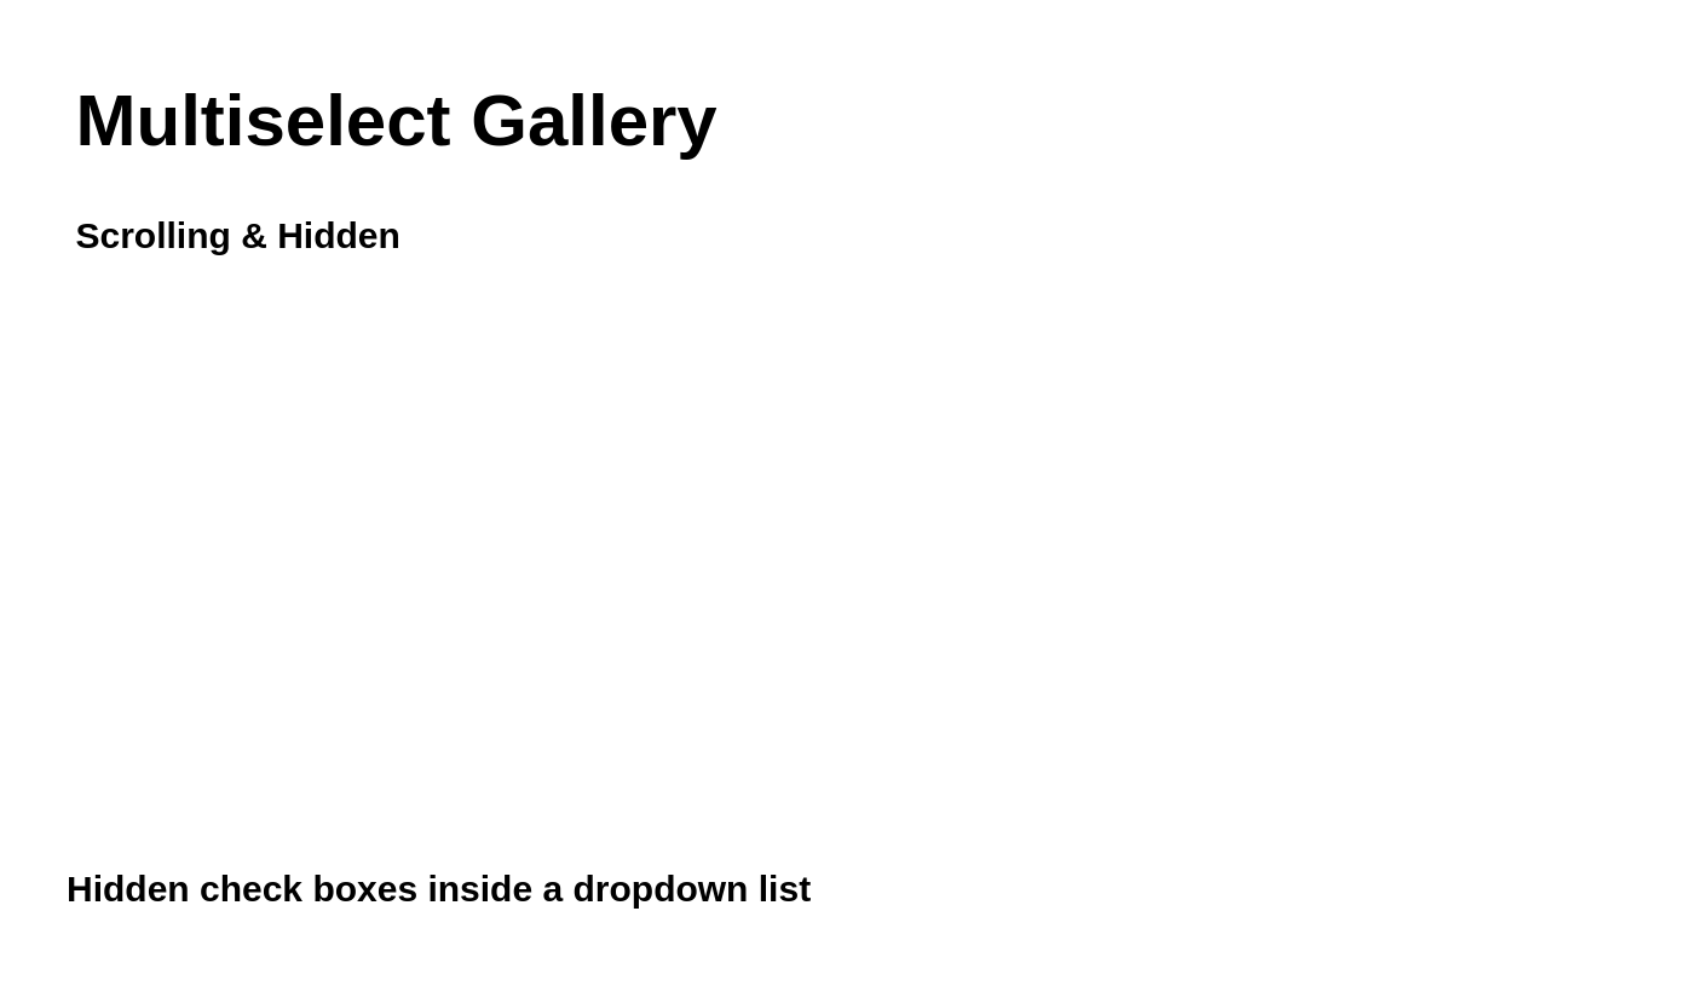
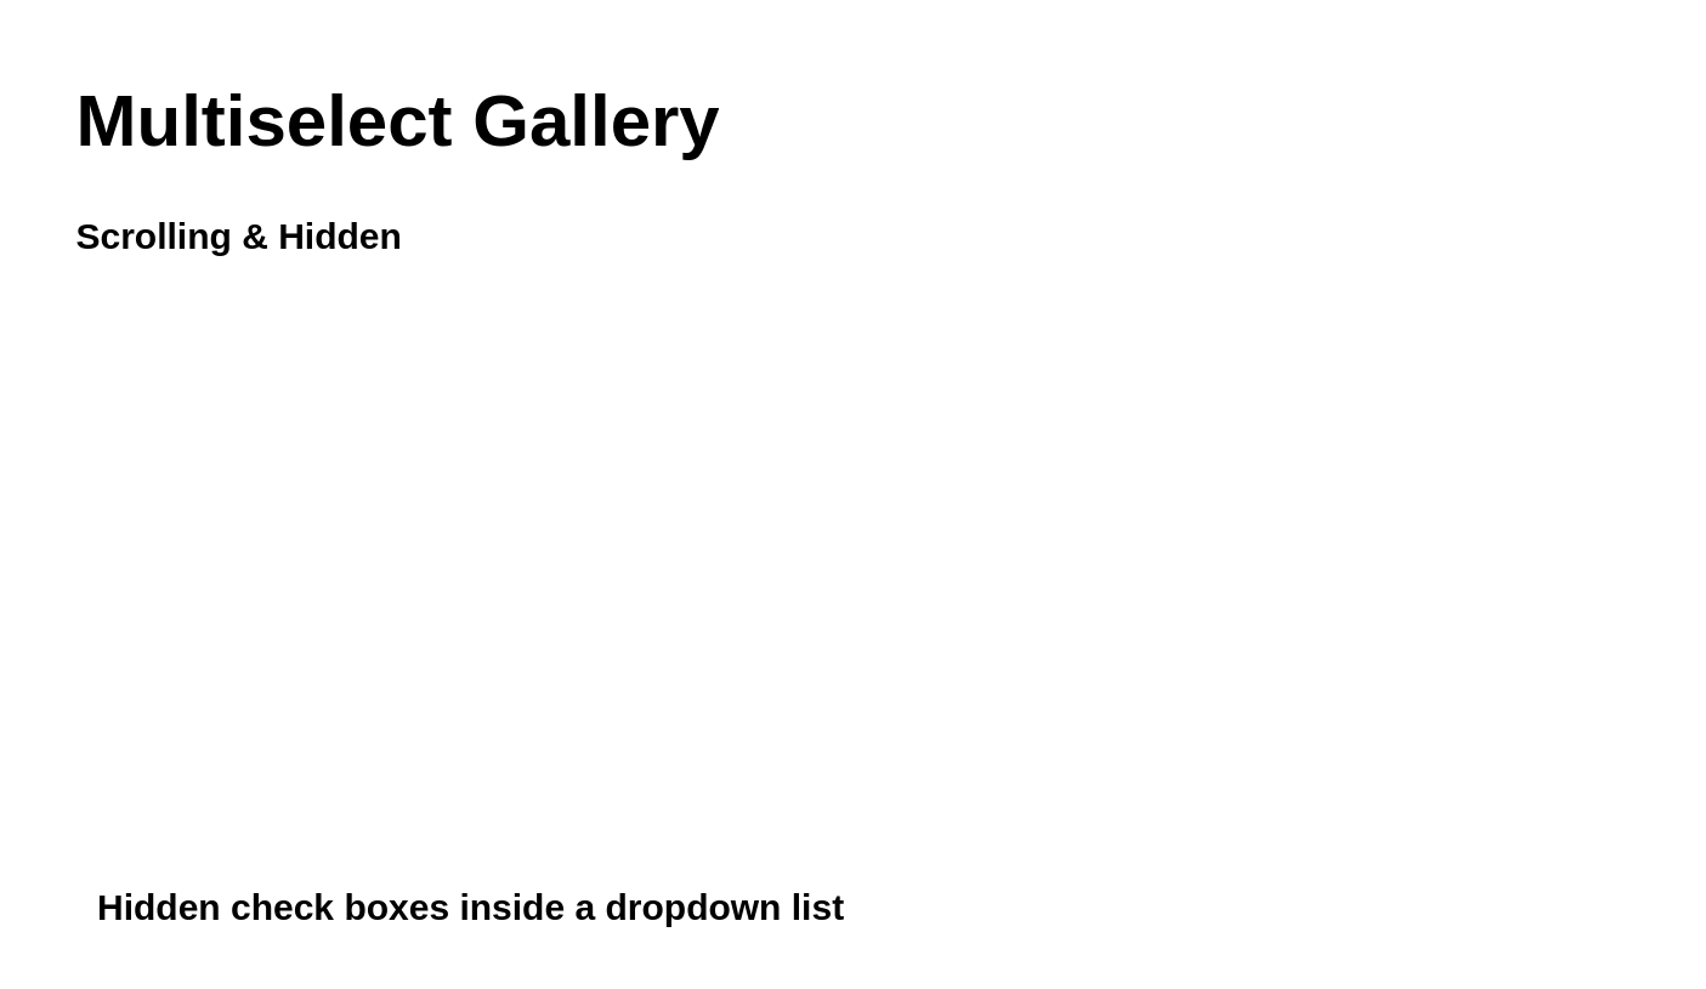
  <mxCell id="0" />
  <mxCell id="1" parent="0" />
  <mxCell id="2" value="" style="shape=image;imageAspect=0;aspect=fixed;verticalLabelPosition=bottom;verticalAlign=top;image=https://miro.medium.com/max/656/1*Ij14_QayvJqqvTVv7zeiEg.gif;" vertex="1" parent="1"><mxGeometry x="20" y="100" width="520" height="163" as="geometry" /></mxCell>
  <mxCell id="3" value="&lt;h1&gt;Multiselect Gallery&lt;/h1&gt;&lt;h4&gt;Scrolling &amp;amp; Hidden&lt;/h4&gt;" style="text;html=1;strokeColor=none;fillColor=none;spacing=5;spacingTop=-20;whiteSpace=wrap;overflow=hidden;rounded=0;" vertex="1" parent="1"><mxGeometry x="20" y="20" width="520" height="80" as="geometry" /></mxCell>
- <mxCell id="4" value="Hidden check boxes inside a dropdown list" style="text;html=1;strokeColor=none;fillColor=none;align=left;verticalAlign=middle;whiteSpace=wrap;rounded=0;fontStyle=1" vertex="1" parent="1"><mxGeometry x="20" y="284" width="513" height="20" as="geometry" /></mxCell>
+ <mxCell id="4" value="Hidden check boxes inside a dropdown list" style="text;html=1;strokeColor=none;fillColor=none;align=left;verticalAlign=middle;whiteSpace=wrap;rounded=0;fontStyle=1" vertex="1" parent="1"><mxGeometry x="30" y="289" width="513" height="20" as="geometry" /></mxCell>
